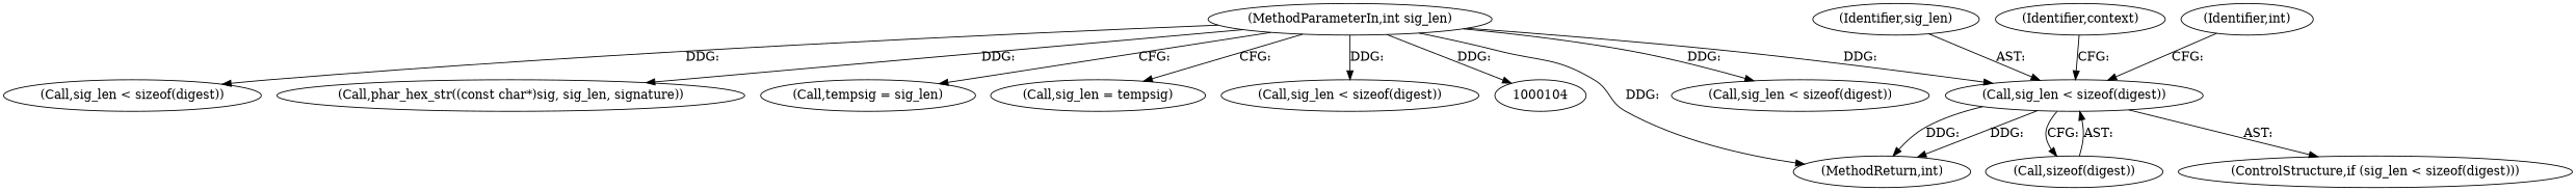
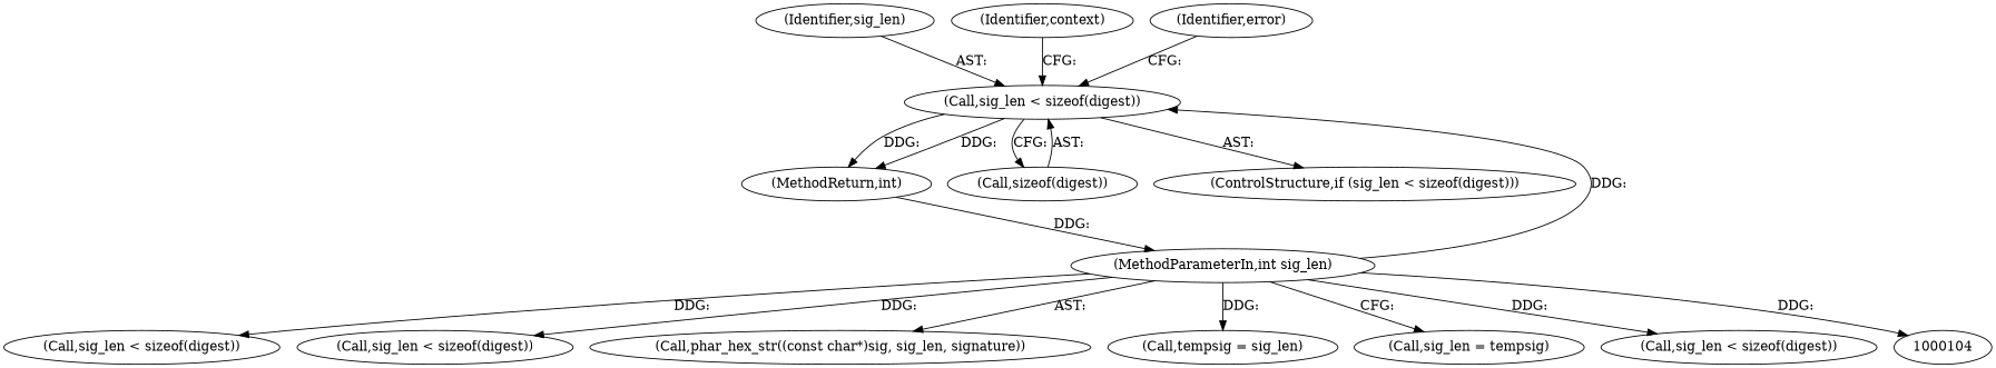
  digraph {
    n1 [label="(Call,sig_len < sizeof(digest))"]
    n2 [label="(MethodReturn,int)"]
    n3 [label="(Call,sizeof(digest))"]
    n4 [label="(ControlStructure,if (sig_len < sizeof(digest)))"]
    n5 [label="(MethodParameterIn,int sig_len)"]
    n6 [label="(Call,sig_len < sizeof(digest))"]
    n7 [label="(Call,sig_len < sizeof(digest))"]
    n8 [label="(Call,phar_hex_str((const char*)sig, sig_len, signature))"]
    n9 [label="(Call,tempsig = sig_len)"]
    n10 [label="(Call,sig_len = tempsig)"]
    n11 [label="(Call,sig_len < sizeof(digest))"]
    1000104
    n13 [label="(Identifier,sig_len)"]
    n14 [label="(Identifier,context)"]
-   n15 [label="(Identifier,int)"]
+   n15 [label="(Identifier,error)"]
    n1 -> n2 [label="DDG: "]
    n1 -> n2 [label="DDG: "]
    n1 -> n3 [label="CFG: "]
    n1 -> n4 [label="AST: "]
    n3 -> n1 [label="AST: "]
    n5 -> n1 [label="DDG: "]
-   n5 -> n2 [label="DDG: "]
+   n2 -> n5 [label="DDG: "]
    n5 -> n6 [label="DDG: "]
    n5 -> n7 [label="DDG: "]
-   n5 -> n8 [label="DDG: "]
-   n5 -> n9 [label="CFG: "]
+   n5 -> n8 [label="AST: "]
+   n5 -> n9 [label="DDG: "]
    n5 -> n10 [label="CFG: "]
    n5 -> n11 [label="DDG: "]
    n5 -> 1000104 [label="DDG: "]
    n13 -> n1 [label="AST: "]
    n14 -> n1 [label="CFG: "]
    n15 -> n1 [label="CFG: "]
  }
